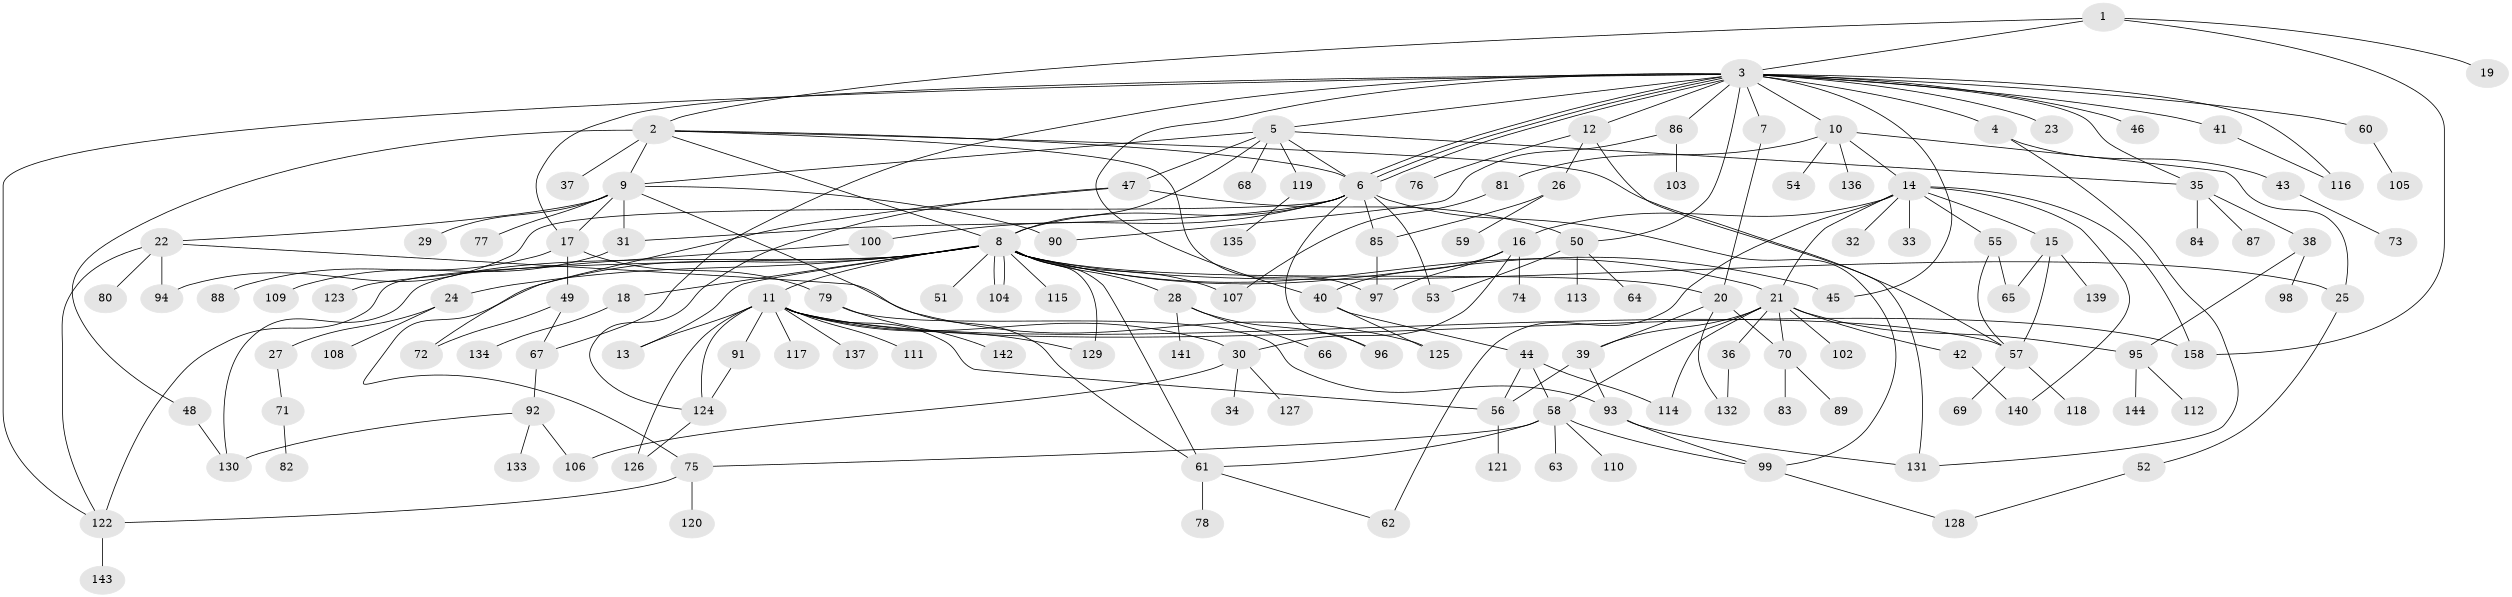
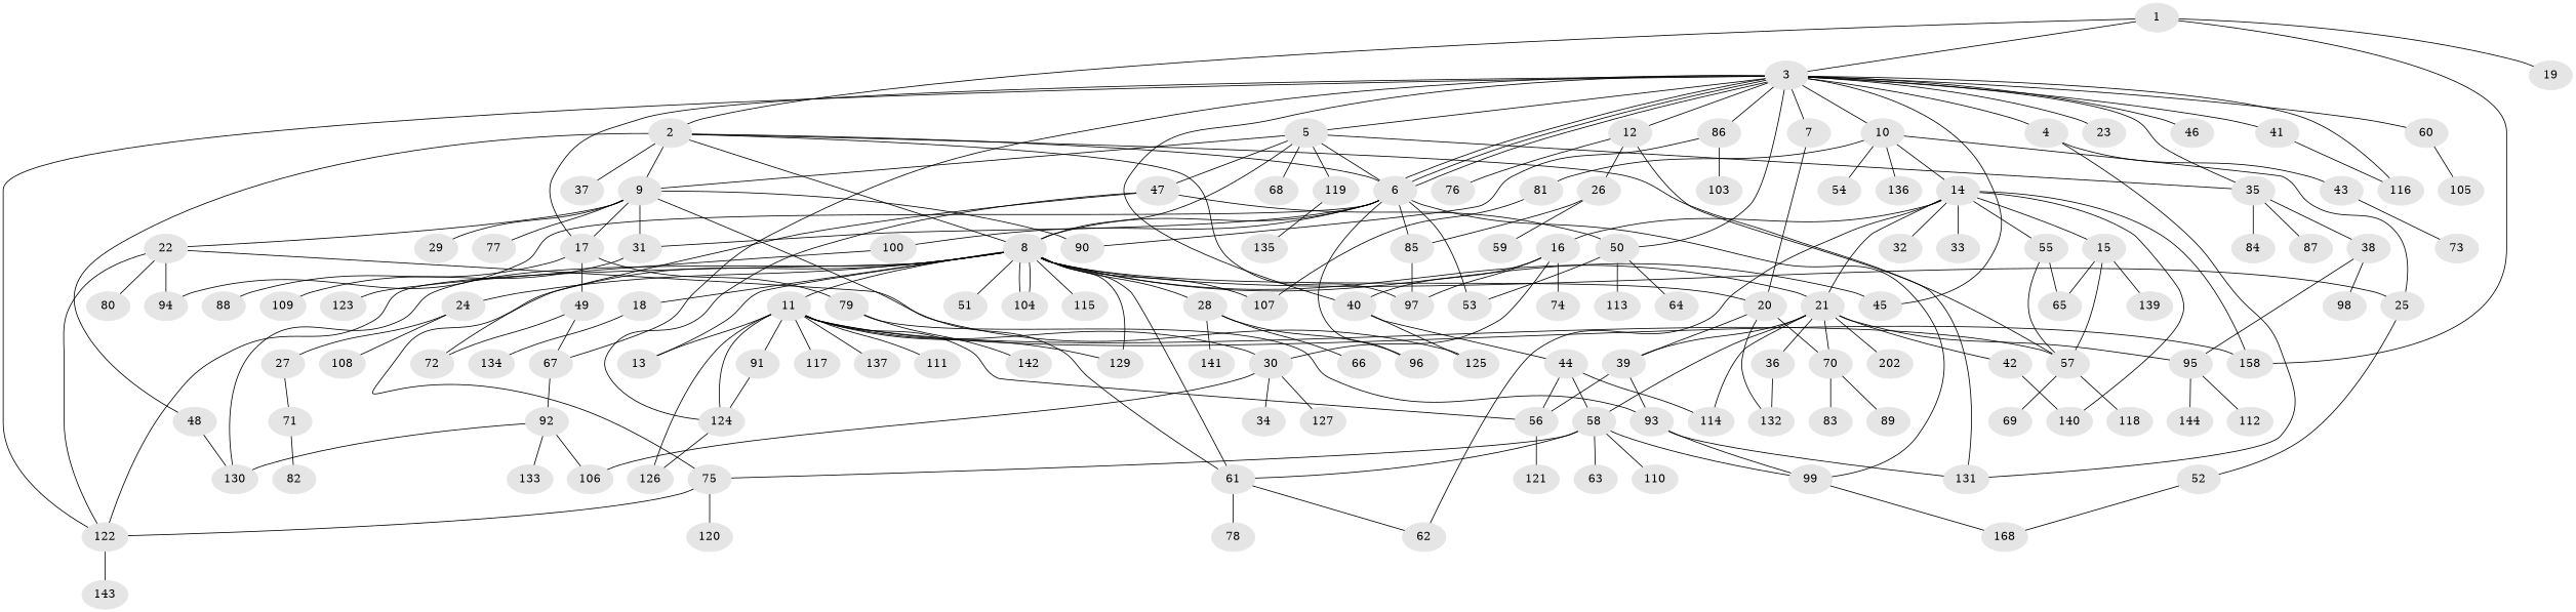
  graph {
    node [color=gray90 style=filled]
    1
    2
    3
    19
    n5 [label=158]
    6
    8
    9
    37
    48
    57
    97
    4
    5
    7
    10
    12
    17
    23
    35
    40
    41
    45
    46
    50
    60
    67
    86
    116
    122
    31
    53
    85
    94
    96
    99
    100
    20
    11
    13
    18
    21
    24
    25
    28
    51
    61
    75
    104
    107
    115
    129
    130
    22
    29
    77
    90
    69
    118
    43
    131
    47
    68
    119
    14
    54
    81
    136
    26
    76
    49
    79
    88
    38
    84
    87
    125
    44
    64
    113
    105
    92
    103
    143
    73
    124
    72
    135
    109
-   128
+   128 [label=168]
    123
    39
    70
    132
    30
    56
    91
    111
    117
    126
    137
    15
    16
    32
    33
    55
    62
    140
    134
    36
    42
    58
    95
-   102
+   102 [label=202]
    114
    27
    108
    52
    66
    141
    78
    120
    80
    34
    106
    127
    121
    59
    65
    139
    74
    93
    142
    83
    89
    63
    110
    112
    144
    71
    82
    98
    133
    1 -- 2
    1 -- 3
    1 -- 19
    1 -- n5
    2 -- 6
    2 -- 8
    2 -- 9
    2 -- 37
    2 -- 48
    2 -- 57
    2 -- 97
    3 -- 6
    3 -- 6
    3 -- 6
    3 -- 4
    3 -- 5
    3 -- 7
    3 -- 10
    3 -- 12
    3 -- 17
    3 -- 23
    3 -- 35
    3 -- 40
    3 -- 41
    3 -- 45
    3 -- 46
    3 -- 50
    3 -- 60
    3 -- 67
    3 -- 86
    3 -- 116
    3 -- 122
    6 -- 8
    6 -- 31
    6 -- 53
    6 -- 85
    6 -- 94
    6 -- 96
    6 -- 99
    6 -- 100
    8 -- 45
    8 -- 122
    8 -- 20
    8 -- 11
    8 -- 13
    8 -- 18
    8 -- 21
    8 -- 24
    8 -- 25
    8 -- 28
    8 -- 51
    8 -- 61
    8 -- 75
    8 -- 104
    8 -- 104
    8 -- 107
    8 -- 115
    8 -- 129
    8 -- 130
    9 -- 17
    9 -- 31
    9 -- 61
    9 -- 22
    9 -- 29
    9 -- 77
    9 -- 90
    48 -- 130
    57 -- 69
    57 -- 118
    4 -- 43
    4 -- 131
    5 -- 6
    5 -- 8
    5 -- 9
    5 -- 35
    5 -- 47
    5 -- 68
    5 -- 119
    7 -- 20
    10 -- 25
    10 -- 14
    10 -- 54
    10 -- 81
    10 -- 136
    12 -- 131
    12 -- 26
    12 -- 76
    17 -- 49
    17 -- 79
    17 -- 88
    35 -- 38
    35 -- 84
    35 -- 87
    40 -- 125
    40 -- 44
    41 -- 116
    50 -- 53
    50 -- 64
    50 -- 113
    60 -- 105
    67 -- 92
    86 -- 90
    86 -- 103
    122 -- 143
    31 -- 109
    85 -- 97
    99 -- 128
    100 -- 123
    20 -- 39
    20 -- 70
    20 -- 132
    11 -- n5
    11 -- 57
    11 -- 13
    11 -- 129
    11 -- 124
    11 -- 30
    11 -- 56
    11 -- 91
    11 -- 111
    11 -- 117
    11 -- 126
    11 -- 137
    18 -- 134
    21 -- 39
    21 -- 70
    21 -- 36
    21 -- 42
    21 -- 58
    21 -- 95
    21 -- 102
    21 -- 114
    24 -- 27
    24 -- 108
    25 -- 52
    28 -- 96
    28 -- 66
    28 -- 141
    61 -- 62
    61 -- 78
    75 -- 122
    75 -- 120
    22 -- 122
    22 -- 94
    22 -- 125
    22 -- 80
    43 -- 73
    47 -- 50
    47 -- 124
    47 -- 72
    119 -- 135
    14 -- n5
    14 -- 21
    14 -- 15
    14 -- 16
    14 -- 32
    14 -- 33
    14 -- 55
    14 -- 62
    14 -- 140
    81 -- 107
    26 -- 85
    26 -- 59
    49 -- 67
    49 -- 72
    79 -- 93
    79 -- 142
    38 -- 95
    38 -- 98
    44 -- 56
    44 -- 58
    44 -- 114
    92 -- 130
    92 -- 106
    92 -- 133
    124 -- 126
    39 -- 56
    39 -- 93
    70 -- 83
    70 -- 89
    30 -- 34
    30 -- 106
    30 -- 127
    56 -- 121
    91 -- 124
    15 -- 57
    15 -- 65
    15 -- 139
    16 -- 97
    16 -- 40
    16 -- 30
    16 -- 74
    55 -- 57
    55 -- 65
    36 -- 132
    42 -- 140
    58 -- 99
    58 -- 61
    58 -- 75
    58 -- 63
    58 -- 110
    95 -- 112
    95 -- 144
    27 -- 71
    52 -- 128
    93 -- 99
    93 -- 131
    71 -- 82
  }
